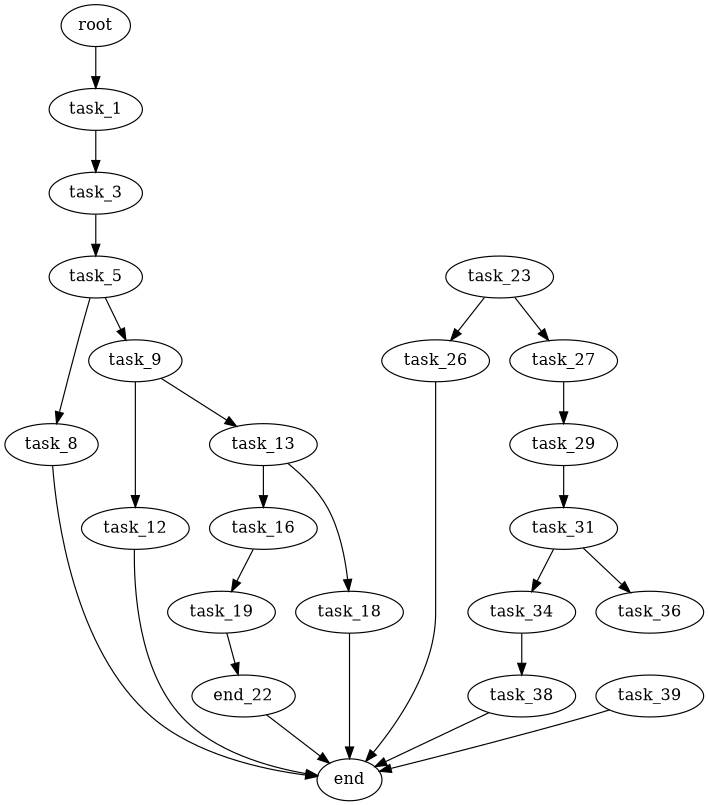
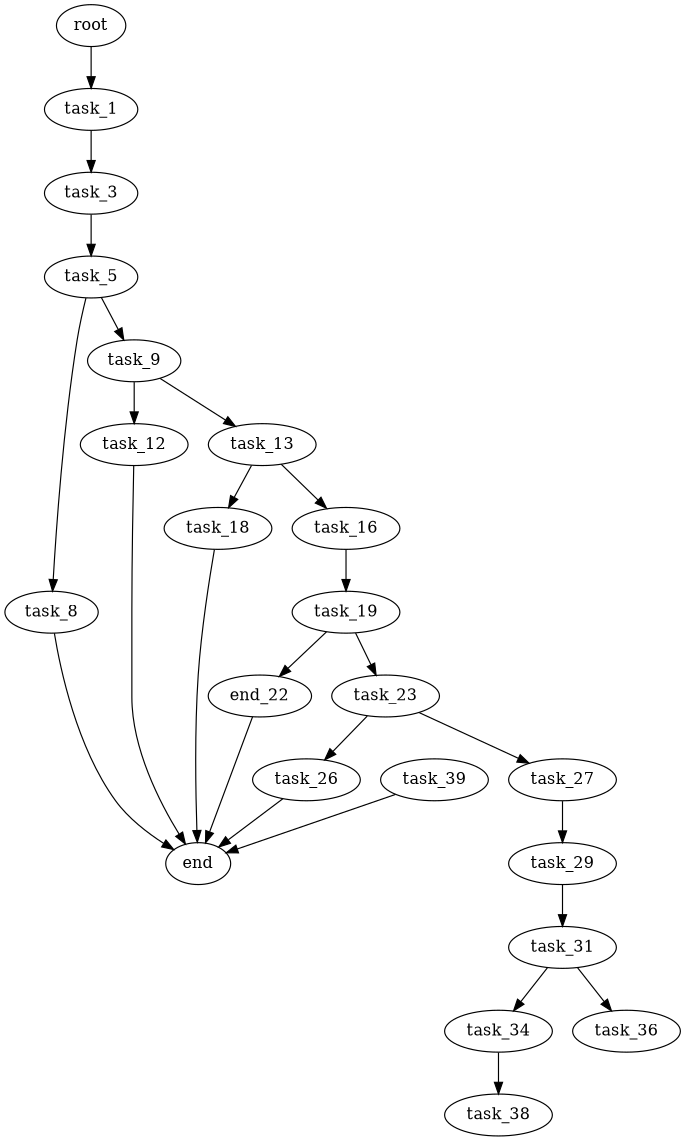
  digraph {
    root
    task_1
    task_3
    task_5
    task_8
    task_9
    end
    task_12
    task_13
    task_16
    task_18
    task_19
    n13 [label=end_22]
    task_23
    task_26
    task_27
    task_29
    task_31
    task_34
    task_36
    task_38
    task_39
    root -> task_1
    task_1 -> task_3
    task_3 -> task_5
    task_5 -> task_8
    task_5 -> task_9
    task_8 -> end
    task_9 -> task_12
    task_9 -> task_13
    task_12 -> end
    task_13 -> task_16
    task_13 -> task_18
    task_16 -> task_19
    task_18 -> end
    task_19 -> n13
+   task_19 -> task_23
    n13 -> end
    task_23 -> task_26
    task_23 -> task_27
    task_26 -> end
    task_27 -> task_29
    task_29 -> task_31
    task_31 -> task_34
    task_31 -> task_36
    task_34 -> task_38
-   task_38 -> end
    task_39 -> end
  }
